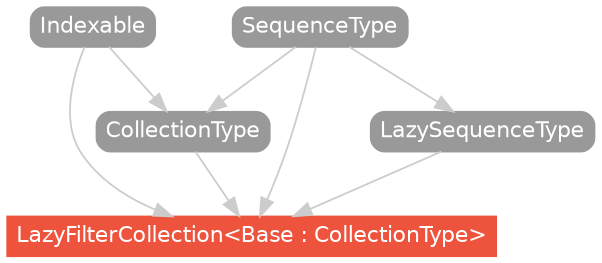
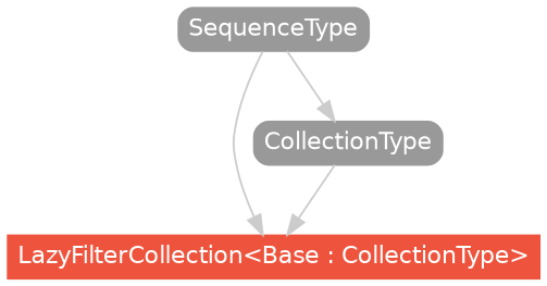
  strict digraph {
    node [color="#999999" fillcolor="#999999" fontcolor=white fontname=Helvetica fontsize=12 margin="0.07,0.05" shape=box style="filled,rounded"]
    edge [color="#cccccc"]
    "LazyFilterCollection<Base : CollectionType>" [color="#ee543d" fillcolor="#ee543d" height=0.3 style=filled]
    CollectionType [height=0.3]
-   Indexable [height=0.3]
-   LazySequenceType [height=0.3]
    SequenceType [height=0.3]
    subgraph sub_1 {
      rank=max
      "LazyFilterCollection<Base : CollectionType>"
    }
    CollectionType -> "LazyFilterCollection<Base : CollectionType>"
-   Indexable -> "LazyFilterCollection<Base : CollectionType>"
-   Indexable -> CollectionType
-   LazySequenceType -> "LazyFilterCollection<Base : CollectionType>"
    SequenceType -> "LazyFilterCollection<Base : CollectionType>"
    SequenceType -> CollectionType
-   SequenceType -> LazySequenceType
  }
